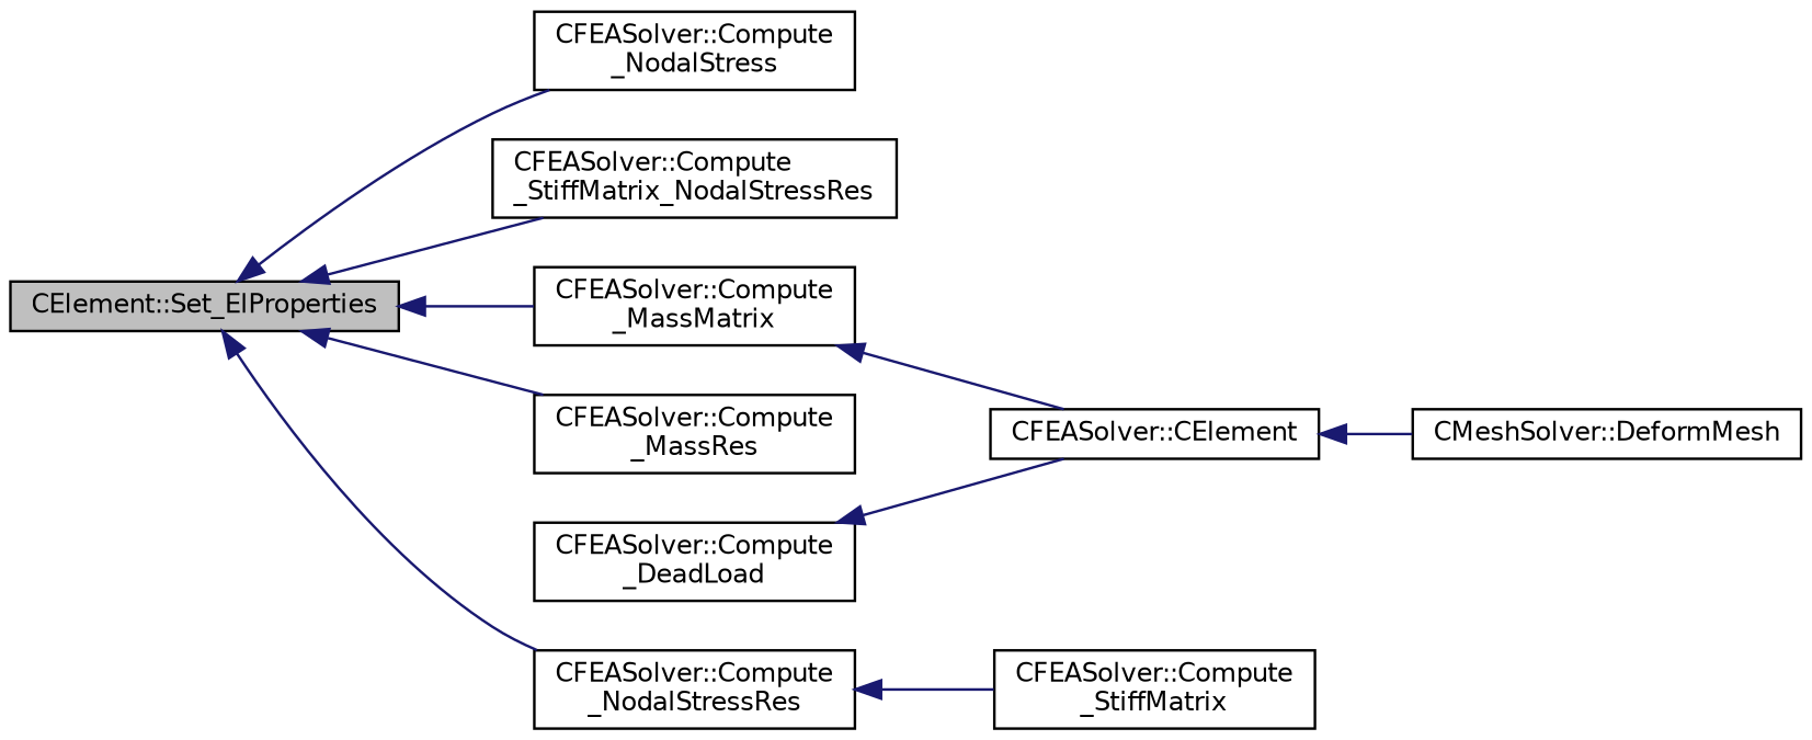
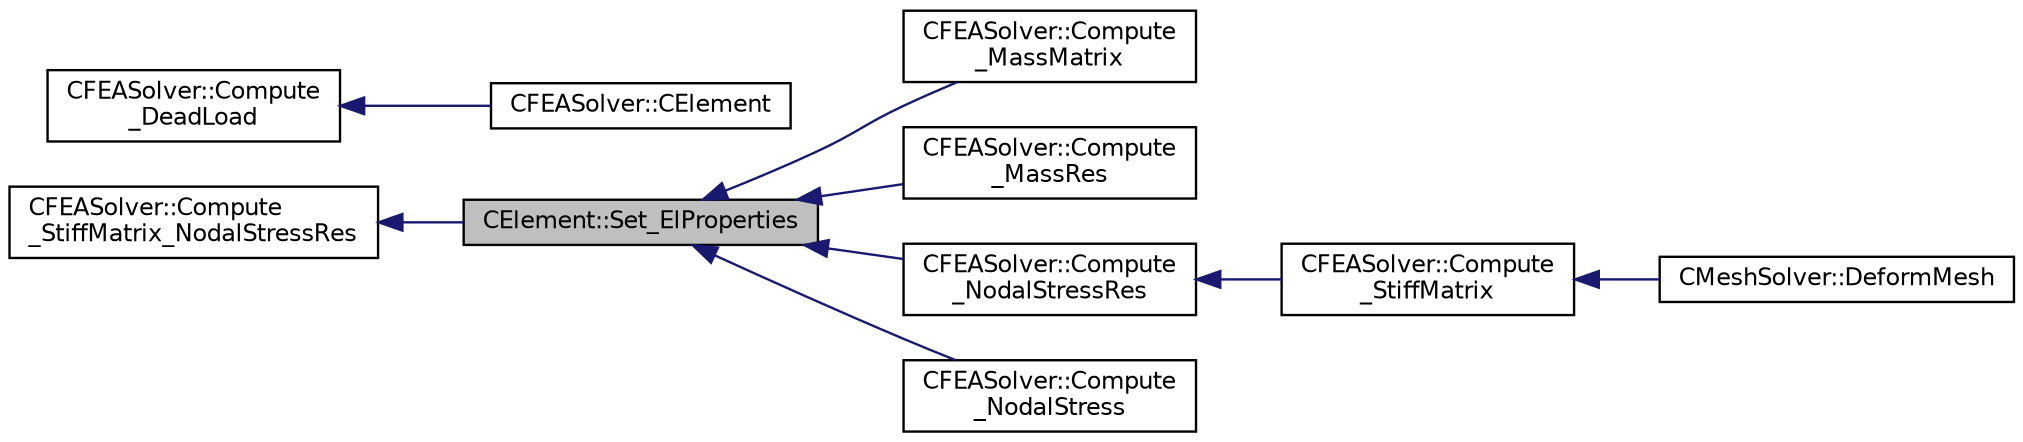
  digraph {
    rankdir=LR
    node [color=black fillcolor=white fontname=Helvetica fontsize=10 shape=record style=filled]
    edge [color=midnightblue dir=back fontname=Helvetica fontsize=10 labelfontname=Helvetica labelfontsize=10 style=solid]
    n1 [fillcolor=grey75 fontcolor=black height=0.2 label="CElement::Set_ElProperties" width=0.4]
    n2 [height=0.2 label="CFEASolver::Compute\l_StiffMatrix_NodalStressRes" width=0.4]
    n3 [height=0.2 label="CFEASolver::Compute\l_MassMatrix" width=0.4]
    n4 [height=0.2 label="CFEASolver::Compute\l_MassRes" width=0.4]
    n5 [height=0.2 label="CFEASolver::Compute\l_NodalStressRes" width=0.4]
    n6 [height=0.2 label="CFEASolver::Compute\l_NodalStress" width=0.4]
    n7 [height=0.2 label="CFEASolver::Compute\l_StiffMatrix" width=0.4]
    n8 [height=0.2 label="CMeshSolver::DeformMesh" width=0.4]
    n9 [height=0.2 label="CFEASolver::CElement" width=0.4]
    n10 [height=0.2 label="CFEASolver::Compute\l_DeadLoad" width=0.4]
-   n1 -> n2
+   n2 -> n1
    n1 -> n3
    n1 -> n4
    n1 -> n5
    n1 -> n6
-   n3 -> n9
    n5 -> n7
-   n9 -> n8
+   n7 -> n8
    n10 -> n9
  }
